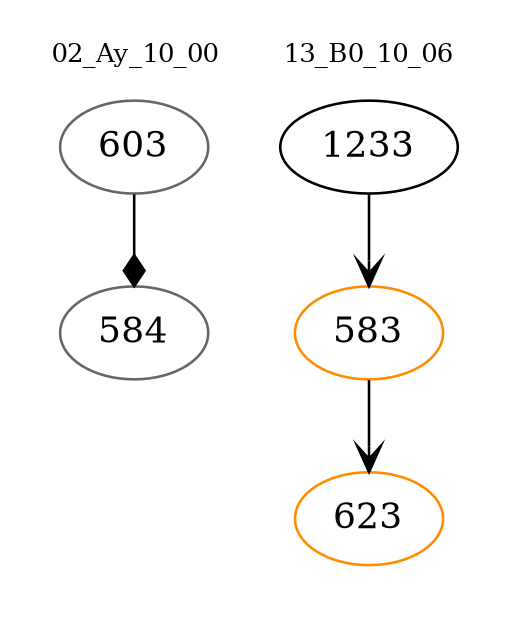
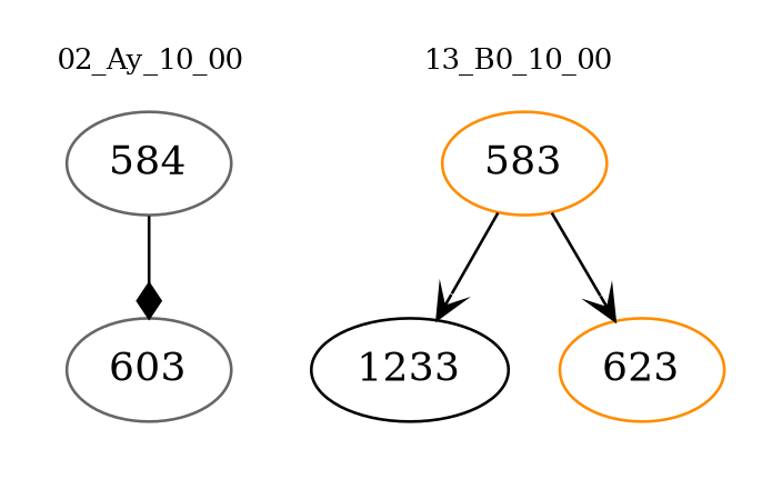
  digraph {
    node [color=gray40]
    edge [arrowhead=vee color=black]
    n1 [label=584]
    n2 [label=603]
    n3 [color=darkorange label=583]
    n4 [color=black label=1233]
    n5 [color=darkorange label=623]
    subgraph cluster_1 {
      color=white
      fontsize=10
      label="02_Ay_10_00"
      n1
      n2
    }
    subgraph cluster_2 {
      color=white
      fontsize=10
-     label="13_B0_10_06"
+     label="13_B0_10_00"
      n3
      n4
      n5
    }
-   n2 -> n1 [arrowhead=diamond]
-   n4 -> n3
+   n1 -> n2 [arrowhead=diamond]
+   n3 -> n4
    n3 -> n5
  }
